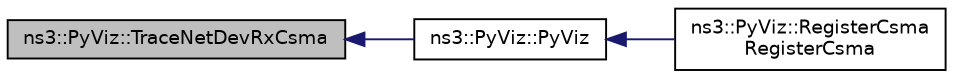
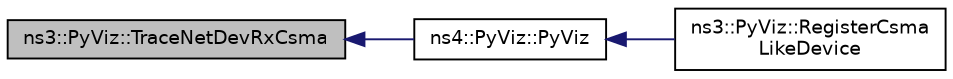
  digraph {
    rankdir=LR
    node [color=black fillcolor=white fontname=Helvetica fontsize=10 shape=record style=filled]
    edge [color=midnightblue dir=back fontname=Helvetica fontsize=10 labelfontname=Helvetica labelfontsize=10 style=solid]
    n1 [fillcolor=grey75 fontcolor=black height=0.2 label="ns3::PyViz::TraceNetDevRxCsma" width=0.4]
-   n2 [height=0.2 label="ns3::PyViz::PyViz" width=0.4]
-   n3 [height=0.2 label="ns3::PyViz::RegisterCsma\lRegisterCsma" width=0.4]
+   n2 [height=0.2 label="ns4::PyViz::PyViz" width=0.4]
+   n3 [height=0.2 label="ns3::PyViz::RegisterCsma\lLikeDevice" width=0.4]
    n1 -> n2
    n2 -> n3
  }
